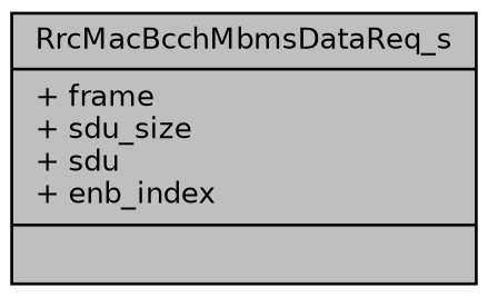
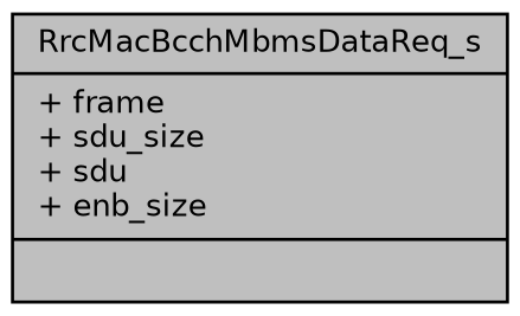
  digraph {
-   n1 [color=black fillcolor=grey75 fontcolor=black fontname=Helvetica fontsize=10 height=0.2 label="{RrcMacBcchMbmsDataReq_s\n|+ frame\l+ sdu_size\l+ sdu\l+ enb_index\l|}" shape=record style=filled width=0.4]
+   n1 [color=black fillcolor=grey75 fontcolor=black fontname=Helvetica fontsize=10 height=0.2 label="{RrcMacBcchMbmsDataReq_s\n|+ frame\l+ sdu_size\l+ sdu\l+ enb_size\l|}" shape=record style=filled width=0.4]
  }
